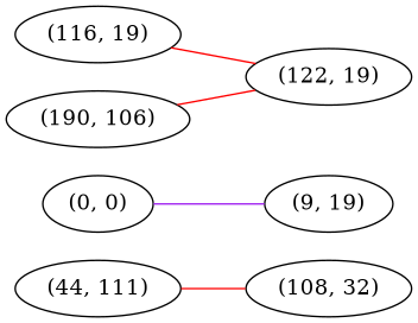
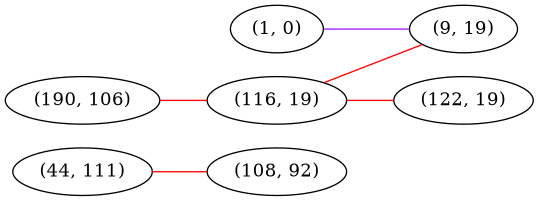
  graph {
    rankdir=LR
    edge [color=red weight=1]
    "(44, 111)"
-   "(108, 32)"
+   "(108, 32)" [label="(108, 92)"]
    n3 [label="(9, 19)"]
-   "(0, 0)"
+   "(0, 0)" [label="(1, 0)"]
    "(116, 19)"
    "(122, 19)"
    "(190, 106)"
    "(44, 111)" -- "(108, 32)"
    "(0, 0)" -- n3 [color=purple weight=4]
+   "(116, 19)" -- n3
    "(116, 19)" -- "(122, 19)"
-   "(190, 106)" -- "(122, 19)"
+   "(190, 106)" -- "(116, 19)"
  }
